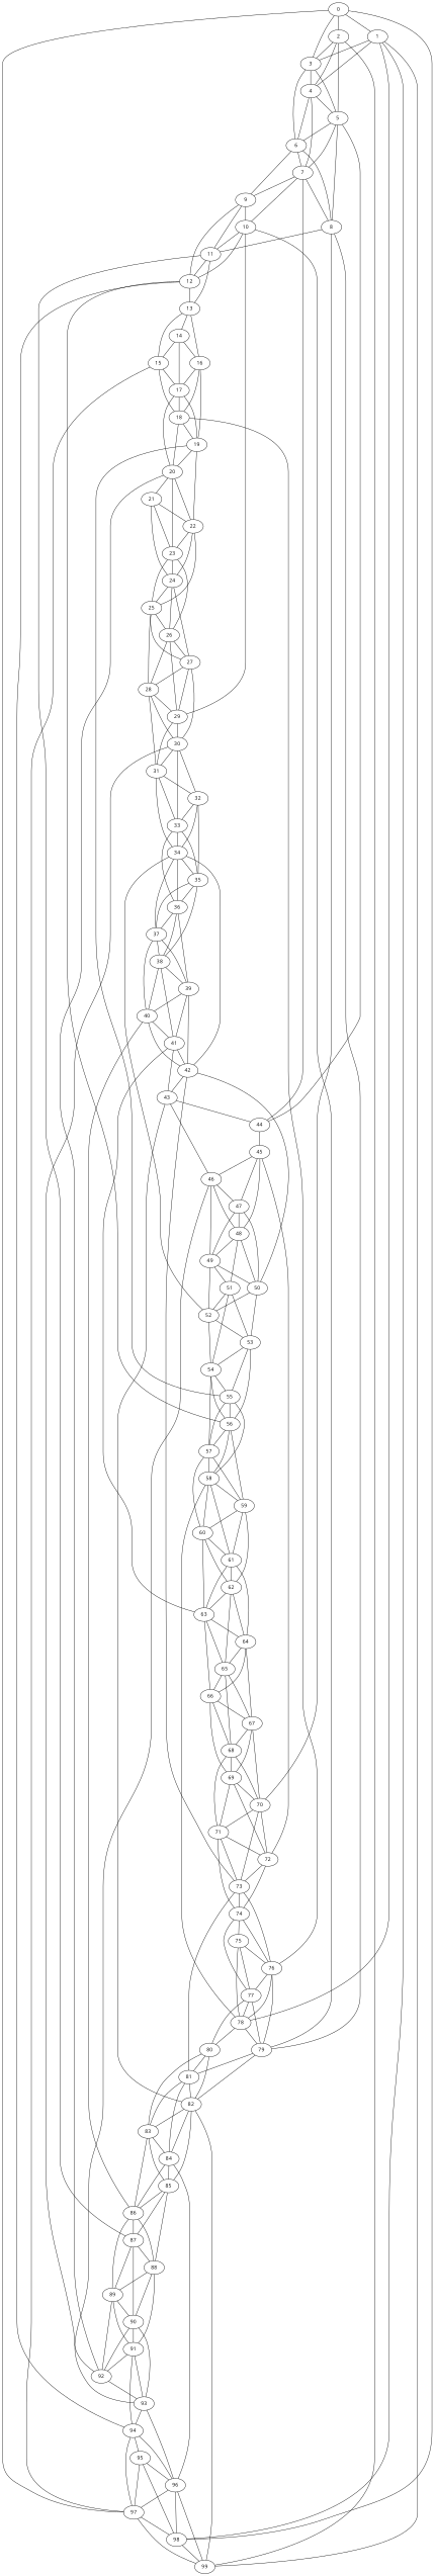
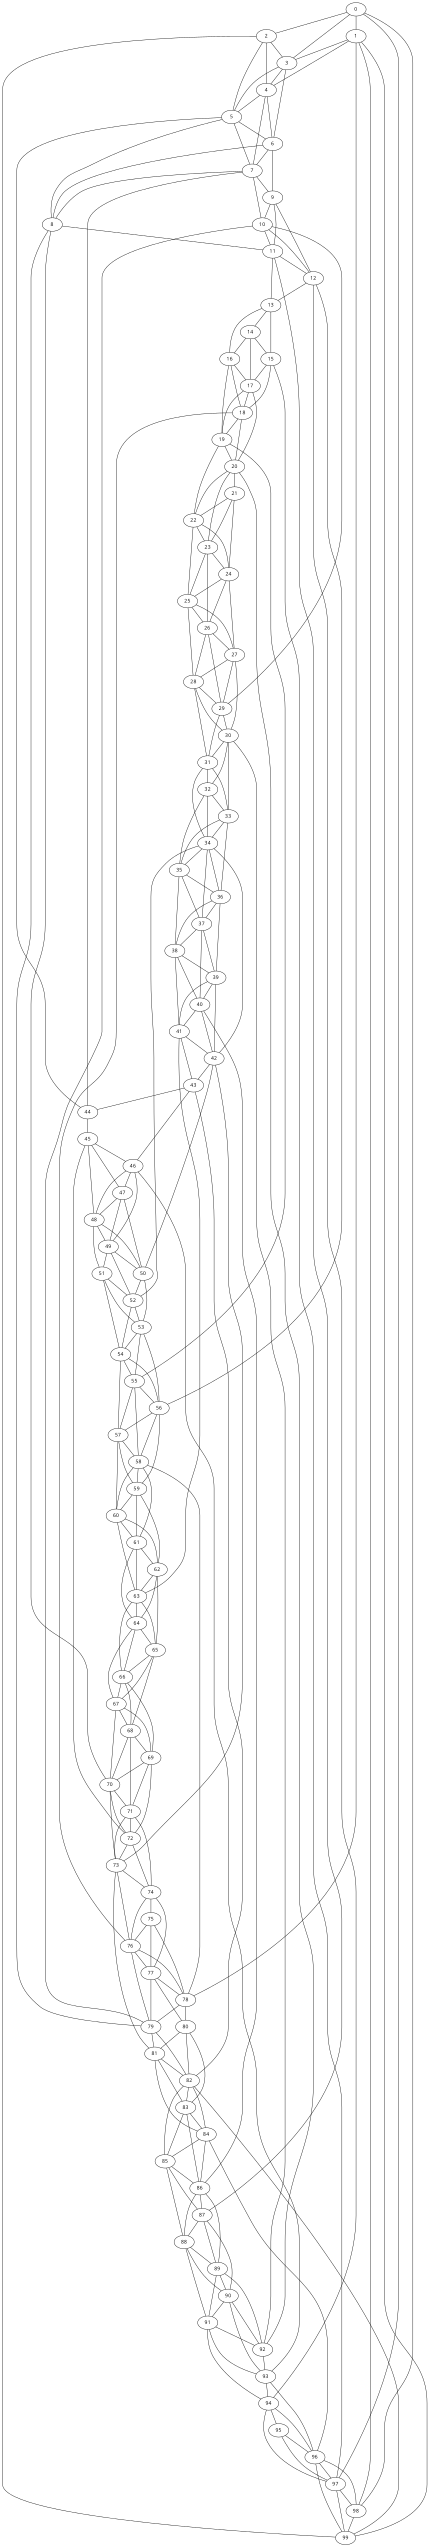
  strict graph {
    fontname="Open Sans"
    node [fontname="Open Sans"]
    edge [fontname="Open Sans" is_available=True prob=1.0]
    0
    1
    2
    3
    97
    98
    4
    78
    99
    5
    6
    7
    79
    80
    8
    44
    9
    10
    11
    70
    45
    12
    29
    13
    87
    73
    72
    71
    82
    81
    56
    94
    30
    31
    14
    15
    16
    88
    89
    90
    57
    58
    59
    96
    95
    17
    18
    19
    20
    76
    22
    55
    21
    23
    92
    77
    24
    25
    26
    93
    27
    28
    32
    33
    34
    35
    36
    37
    42
    52
    38
    39
    40
    43
    50
    53
    54
    41
    86
    63
    46
    64
    65
    66
    74
    47
    48
    49
    83
    84
    85
    51
    60
    61
    62
    67
    68
    69
    75
    91
    0 -- 1
    0 -- 2
    0 -- 3 [prob=0.27214836397]
    0 -- 97 [prob=0.408508358589]
    0 -- 98 [prob=0.958225020061]
    1 -- 3 [prob=0.0365202137222]
    1 -- 98 [prob=0.55284578858]
    1 -- 4 [prob=0.551054257495]
    1 -- 78 [prob=0.224093053707]
    1 -- 99 [prob=0.0876548707526]
    2 -- 3
    2 -- 4 [prob=0.734269068744]
    2 -- 99 [prob=0.38675796007]
    2 -- 5 [prob=0.659565499208]
    3 -- 4 [prob=0.528572371529]
    3 -- 5
    3 -- 6
    97 -- 98 [prob=0.446158084254]
    97 -- 99 [prob=0.0529008550172]
    98 -- 99
    4 -- 5
    4 -- 6
    4 -- 7
    78 -- 79
    78 -- 80 [prob=0.433997158316]
    5 -- 6 [prob=0.904575573265]
    5 -- 7 [prob=0.449518875657]
    5 -- 8 [prob=0.921725887231]
    5 -- 44 [prob=0.614708527097]
    6 -- 7 [prob=0.0131393396857]
    6 -- 8
    6 -- 9 [prob=0.856732416193]
    7 -- 8 [prob=0.360898219357]
    7 -- 44
    7 -- 9
    7 -- 10 [prob=0.37105396493]
    79 -- 82 [prob=0.300661245035]
    79 -- 81 [prob=0.744582808127]
    80 -- 82 [prob=0.878485723836]
    80 -- 81 [prob=0.945071658273]
    80 -- 83 [prob=0.237932058257]
    8 -- 79 [prob=0.405872799081]
    8 -- 11 [prob=0.818365613633]
    8 -- 70 [prob=0.0366201643607]
    44 -- 45 [prob=0.439339086721]
    9 -- 10 [prob=0.427889981126]
    9 -- 11 [prob=0.882234729541]
    9 -- 12
    10 -- 79 [prob=0.837610268635]
    10 -- 11 [prob=0.722902212082]
    10 -- 12
    10 -- 29 [prob=0.826693147475]
    11 -- 12 [prob=0.140752026433]
    11 -- 13 [prob=0.447529184525]
    11 -- 87 [prob=0.511030350816]
    70 -- 73
    70 -- 72 [prob=0.814015621473]
    70 -- 71
    45 -- 72 [prob=0.00698145061905]
    45 -- 46 [prob=0.396036550789]
    45 -- 47 [prob=0.235835937561]
    45 -- 48 [prob=0.724436560297]
    12 -- 13 [prob=0.388991326192]
    12 -- 56 [prob=0.906942943097]
    12 -- 94
    29 -- 30 [prob=0.452867801224]
    29 -- 31 [prob=0.067356787174]
    13 -- 14 [prob=0.33594976608]
    13 -- 15 [prob=0.729989011945]
    13 -- 16 [prob=0.966838810844]
    87 -- 88 [prob=0.803052502805]
    87 -- 89 [prob=0.571011012405]
    87 -- 90 [prob=0.018898269397]
    73 -- 81
    73 -- 76 [prob=0.119749123119]
    73 -- 74 [prob=0.0626226046373]
    72 -- 73 [prob=0.0754010090536]
    72 -- 74 [prob=0.427729184328]
    71 -- 73 [prob=0.925364214032]
    71 -- 72 [prob=0.835202209092]
    71 -- 74
    82 -- 99 [prob=0.176833628935]
    82 -- 83
    82 -- 84
    82 -- 85 [prob=0.824853804386]
    81 -- 82 [prob=0.585061730838]
    81 -- 83
    81 -- 84 [prob=0.212408757591]
    56 -- 57 [prob=0.590897918786]
    56 -- 58
    56 -- 59 [prob=0.553876935168]
    94 -- 97 [prob=0.461222487129]
    94 -- 96 [prob=0.265943794553]
    94 -- 95
    30 -- 31 [prob=0.833283135443]
    30 -- 92 [prob=0.424785521601]
    30 -- 32 [prob=0.390213093942]
    30 -- 33 [prob=0.232167495512]
    31 -- 32 [prob=0.942946712017]
    31 -- 33 [prob=0.489225055196]
    31 -- 34 [prob=0.238968355741]
    14 -- 15 [prob=0.245214952567]
    14 -- 16 [prob=0.340798051935]
    14 -- 17 [prob=0.335859459306]
    15 -- 97
    15 -- 17 [prob=0.722871818311]
    15 -- 18
    16 -- 17
    16 -- 18 [prob=0.249114947153]
    16 -- 19 [prob=0.0663904476744]
    88 -- 89 [prob=0.893160557094]
    88 -- 90 [prob=0.560051607604]
    88 -- 91 [prob=0.938193243205]
    89 -- 90 [prob=0.0910849192995]
    89 -- 92
    89 -- 91
    90 -- 92
    90 -- 93 [prob=0.332588614049]
    90 -- 91 [prob=0.243568784674]
    57 -- 58 [prob=0.667871277542]
    57 -- 59
    57 -- 60 [prob=0.212897348433]
    58 -- 78 [prob=0.521402952526]
    58 -- 59 [prob=0.0324135798496]
    58 -- 60
    58 -- 61 [prob=0.843797447772]
    59 -- 60
    59 -- 61 [prob=0.00245933161115]
    59 -- 62 [prob=0.619662917224]
    96 -- 97
    96 -- 98
    96 -- 99 [prob=0.0170999941605]
    95 -- 97 [prob=0.999638898184]
-   95 -- 98 [prob=0.861297730676]
    95 -- 96 [prob=0.883351030103]
    17 -- 18
    17 -- 19
    17 -- 20
    18 -- 19 [prob=0.0879823197038]
    18 -- 20 [prob=0.0983484403719]
    18 -- 76 [prob=0.911002451005]
    19 -- 20 [prob=0.0277139485046]
    19 -- 22 [prob=0.272342071298]
    19 -- 55 [prob=0.193053659108]
    20 -- 22 [prob=0.329459381237]
    20 -- 21 [prob=0.964500922647]
    20 -- 23 [prob=0.304847285594]
    20 -- 92 [prob=0.021860347665]
    76 -- 78 [prob=0.054178439535]
    76 -- 79 [prob=0.908157151651]
    76 -- 77 [prob=0.901632717053]
    22 -- 23 [prob=0.325588771017]
    22 -- 24 [prob=0.827352032683]
    22 -- 25 [prob=0.5548608984]
    55 -- 56 [prob=0.361192939133]
    55 -- 57 [prob=0.455105504636]
    55 -- 58
    21 -- 22 [prob=0.0870698017117]
    21 -- 23 [prob=0.736124532816]
    21 -- 24 [prob=0.681747680262]
    23 -- 24 [prob=0.0173603843608]
    23 -- 25 [prob=0.988247577894]
    23 -- 26 [prob=0.691704892336]
    92 -- 93 [prob=0.394550615476]
    77 -- 78 [prob=0.728196182116]
    77 -- 79 [prob=0.0234885105473]
    77 -- 80
    24 -- 25 [prob=0.0826514866534]
    24 -- 26 [prob=0.0920000021915]
    24 -- 27 [prob=0.568495204497]
    25 -- 26
    25 -- 27 [prob=0.702167568405]
    25 -- 28 [prob=0.817115341426]
    26 -- 29
    26 -- 27 [prob=0.352812483272]
    26 -- 28 [prob=0.960332162537]
    93 -- 94 [prob=0.45133470054]
    93 -- 96 [prob=0.246353743842]
    27 -- 29 [prob=0.792446832854]
    27 -- 30
    27 -- 28 [prob=0.932731334764]
    28 -- 29 [prob=0.205176586005]
    28 -- 30 [prob=0.207272899393]
    28 -- 31 [prob=0.890443811305]
    32 -- 33
    32 -- 34 [prob=0.307570201198]
    32 -- 35 [prob=0.189109478006]
    33 -- 34 [prob=0.958986458837]
    33 -- 35
    33 -- 36 [prob=0.735657712353]
    34 -- 35 [prob=0.232983766496]
    34 -- 36
    34 -- 37
    34 -- 42 [prob=0.93427173145]
    34 -- 52 [prob=0.0196656320513]
    35 -- 36 [prob=0.214911186888]
    35 -- 37 [prob=0.753295973995]
    35 -- 38 [prob=0.731421380621]
    36 -- 37 [prob=0.61413564259]
    36 -- 38 [prob=0.279508402208]
    36 -- 39 [prob=0.476069498588]
    37 -- 38
    37 -- 39 [prob=0.436430105975]
    37 -- 40 [prob=0.558509293392]
    42 -- 73 [prob=0.116011781378]
    42 -- 43 [prob=0.341591690526]
    42 -- 50 [prob=0.407587882633]
    52 -- 53 [prob=0.461644849805]
    52 -- 54
    38 -- 39 [prob=0.650063497355]
    38 -- 40 [prob=0.112956191484]
    38 -- 41
    39 -- 42 [prob=0.812289294698]
    39 -- 40 [prob=0.242102990355]
    39 -- 41 [prob=0.796601120505]
    40 -- 42 [prob=0.187146658387]
    40 -- 41 [prob=0.568551175129]
    40 -- 86 [prob=0.303172996295]
    43 -- 44 [prob=0.936154762827]
    43 -- 82 [prob=0.742997296593]
    43 -- 46
    50 -- 52 [prob=0.53668560468]
    50 -- 53 [prob=0.525515680137]
    53 -- 56
    53 -- 55
    53 -- 54 [prob=0.0670447599931]
    54 -- 56 [prob=0.895957900674]
    54 -- 57 [prob=0.125595173146]
    54 -- 55 [prob=0.346228965946]
    41 -- 42 [prob=0.596463910812]
    41 -- 43 [prob=0.795205483454]
    41 -- 63 [prob=0.711285004376]
    86 -- 87
    86 -- 88
    86 -- 89 [prob=0.648405581028]
    63 -- 64 [prob=0.0563614862554]
    63 -- 65 [prob=0.318055497295]
    63 -- 66
    46 -- 93
    46 -- 47 [prob=0.0700403298088]
    46 -- 48
    46 -- 49 [prob=0.830551396738]
    64 -- 65
    64 -- 66 [prob=0.563112331695]
    64 -- 67
    65 -- 66 [prob=0.943927392347]
    65 -- 67 [prob=0.97031246357]
    65 -- 68 [prob=0.655154503205]
    66 -- 67
    66 -- 68
    66 -- 69 [prob=0.839279366595]
    74 -- 76 [prob=0.768354773266]
    74 -- 77 [prob=0.794610131802]
    74 -- 75
    47 -- 50 [prob=0.425744070719]
    47 -- 48
    47 -- 49 [prob=0.925117543133]
    48 -- 50
    48 -- 49 [prob=0.968643742151]
    48 -- 51
    49 -- 52
    49 -- 50
    49 -- 51 [prob=0.0534620201769]
    83 -- 86 [prob=0.8563016609]
    83 -- 84 [prob=0.938803167623]
    83 -- 85
    84 -- 96
    84 -- 86 [prob=0.387666596184]
    84 -- 85 [prob=0.612653288324]
    85 -- 87 [prob=0.785564010841]
    85 -- 88 [prob=0.7473888909]
    85 -- 86 [prob=0.337981036448]
    51 -- 52 [prob=0.0950406215315]
    51 -- 53 [prob=0.946807797909]
    51 -- 54 [prob=0.556133758997]
    60 -- 63
    60 -- 61 [prob=0.699394202573]
    60 -- 62 [prob=0.747850575023]
    61 -- 63 [prob=0.953883765973]
    61 -- 64
    61 -- 62 [prob=0.306407755469]
    62 -- 63
    62 -- 64 [prob=0.216339038593]
    62 -- 65
    67 -- 70
    67 -- 68
    67 -- 69 [prob=0.646813125236]
    68 -- 70 [prob=0.675435213672]
    68 -- 71
    68 -- 69 [prob=0.579991207307]
    69 -- 70 [prob=0.417001693441]
    69 -- 72 [prob=0.529579456695]
    69 -- 71
    75 -- 78 [prob=0.0410482074074]
    75 -- 76 [prob=0.140059454774]
    75 -- 77 [prob=0.0124700304127]
    91 -- 94 [prob=0.505504141259]
    91 -- 92 [prob=0.0363971588784]
    91 -- 93 [prob=0.0982306251677]
  }
